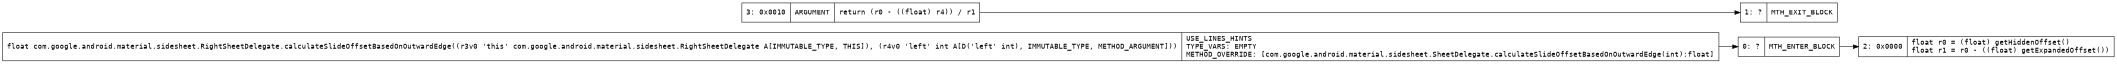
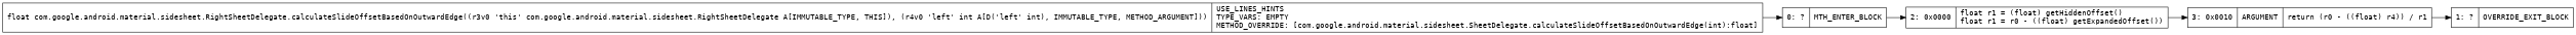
  digraph {
    fontname="DejaVu Sans Mono"
    rankdir=LR
    node [fontname="DejaVu Sans Mono" shape=record]
    edge [fontname="DejaVu Sans Mono"]
    n1 [label="{0\:\ ?|MTH_ENTER_BLOCK\l}"]
-   n2 [label="{2\:\ 0x0000|float r0 = (float) getHiddenOffset()\lfloat r1 = r0 \- ((float) getExpandedOffset())\l}"]
+   n2 [label="{2\:\ 0x0000|float r1 = (float) getHiddenOffset()\lfloat r1 = r0 \- ((float) getExpandedOffset())\l}"]
    n3 [label="{3\:\ 0x0010|ARGUMENT\l|return (r0 \- ((float) r4)) \/ r1\l}"]
-   n4 [label="{1\:\ ?|MTH_EXIT_BLOCK\l}"]
+   n4 [label="{1\:\ ?|OVERRIDE_EXIT_BLOCK\l}"]
    n5 [label="{float com.google.android.material.sidesheet.RightSheetDelegate.calculateSlideOffsetBasedOnOutwardEdge((r3v0 'this' com.google.android.material.sidesheet.RightSheetDelegate A[IMMUTABLE_TYPE, THIS]), (r4v0 'left' int A[D('left' int), IMMUTABLE_TYPE, METHOD_ARGUMENT]))  | USE_LINES_HINTS\lTYPE_VARS: EMPTY\lMETHOD_OVERRIDE: [com.google.android.material.sidesheet.SheetDelegate.calculateSlideOffsetBasedOnOutwardEdge(int):float]\l}"]
    n1 -> n2
+   n2 -> n3
    n3 -> n4
    n5 -> n1
  }
